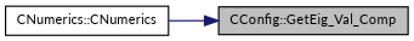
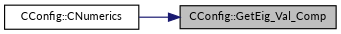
  digraph {
    rankdir=RL
    fontname=Lato
    node [color=black fontname=Lato fontsize=10 shape=record style=filled]
    n1 [fillcolor=grey75 fontcolor=black height=0.2 label="CConfig::GetEig_Val_Comp" width=0.4]
-   n2 [fillcolor=white height=0.2 label="CNumerics::CNumerics" width=0.4]
+   n2 [fillcolor=white height=0.2 label="CConfig::CNumerics" width=0.4]
    n1 -> n2 [color=midnightblue dir=back fontname=Lato fontsize=10 labelfontname=Helvetica labelfontsize=10 style=solid]
  }
